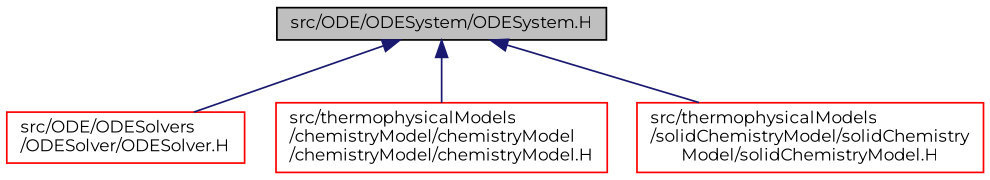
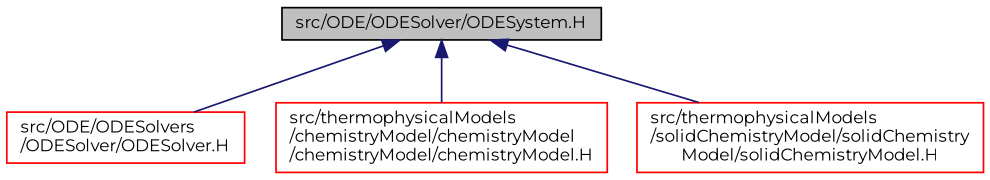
  digraph {
    fontname=Montserrat
    node [color=red fontname=Montserrat fontsize=10 shape=record]
    edge [color=midnightblue dir=back fontname=Montserrat fontsize=10 labelfontname=Helvetica labelfontsize=10 style=solid]
-   n1 [color=black fillcolor=grey75 fontcolor=black height=0.2 label="src/ODE/ODESystem/ODESystem.H" style=filled width=0.4]
+   n1 [color=black fillcolor=grey75 fontcolor=black height=0.2 label="src/ODE/ODESolver/ODESystem.H" style=filled width=0.4]
    n2 [height=0.2 label="src/ODE/ODESolvers\l/ODESolver/ODESolver.H" width=0.4]
    n3 [height=0.2 label="src/thermophysicalModels\l/chemistryModel/chemistryModel\l/chemistryModel/chemistryModel.H" width=0.4]
    n4 [height=0.2 label="src/thermophysicalModels\l/solidChemistryModel/solidChemistry\lModel/solidChemistryModel.H" width=0.4]
    n1 -> n2
    n1 -> n3
    n1 -> n4
  }
